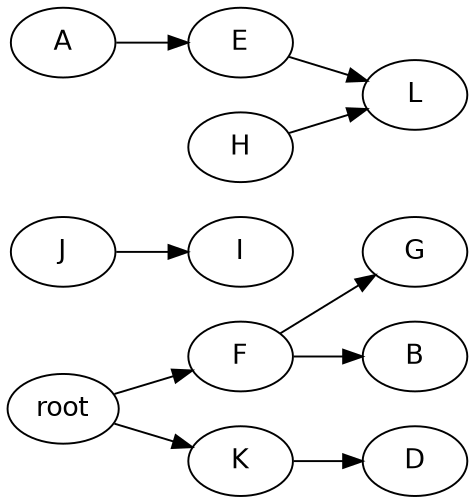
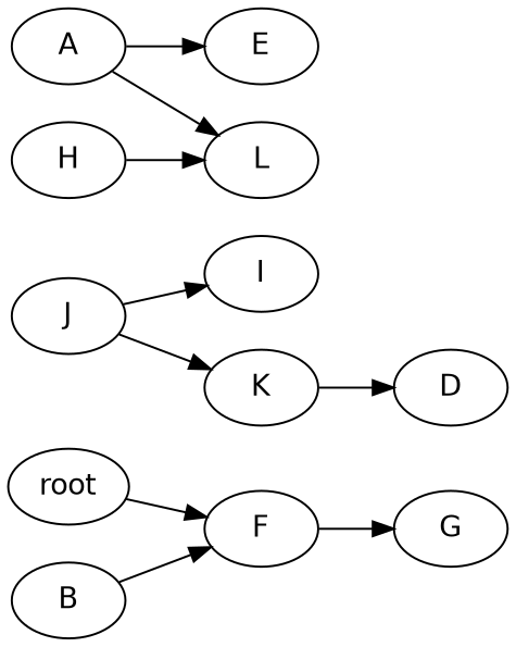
  strict digraph {
    fontname="DejaVu Sans"
    rankdir=LR
    node [fontname="DejaVu Sans"]
    edge [fontname="DejaVu Sans"]
    n1 [label=root]
    n2 [label=F]
    n3 [label=J]
    n4 [label=I]
    n5 [label=K]
    n6 [label=G]
    n7 [label=B]
    n8 [label=A]
    n9 [label=E]
    n10 [label=D]
    n11 [label=L]
    n12 [label=H]
    n1 -> n2
    n2 -> n6
-   n2 -> n7
+   n7 -> n2
    n3 -> n4
-   n1 -> n5
+   n3 -> n5
    n5 -> n10
    n8 -> n9
-   n9 -> n11
+   n8 -> n11
    n12 -> n11
  }
